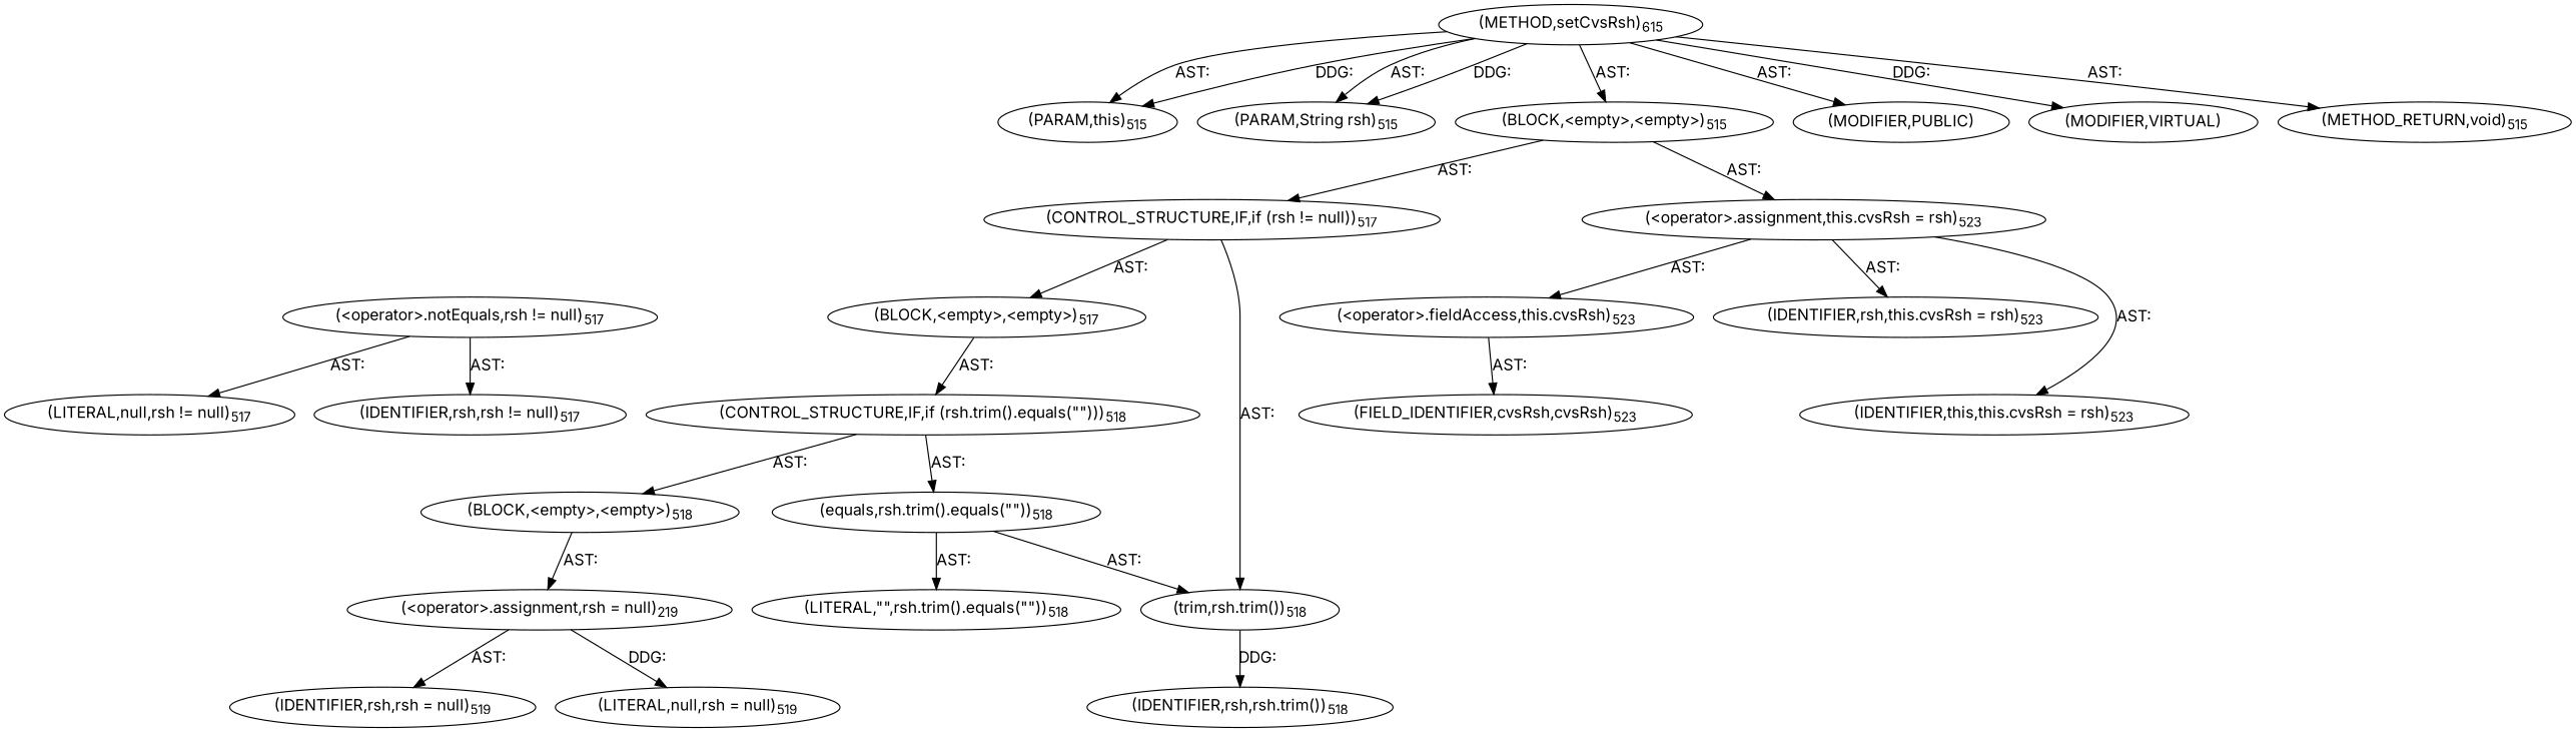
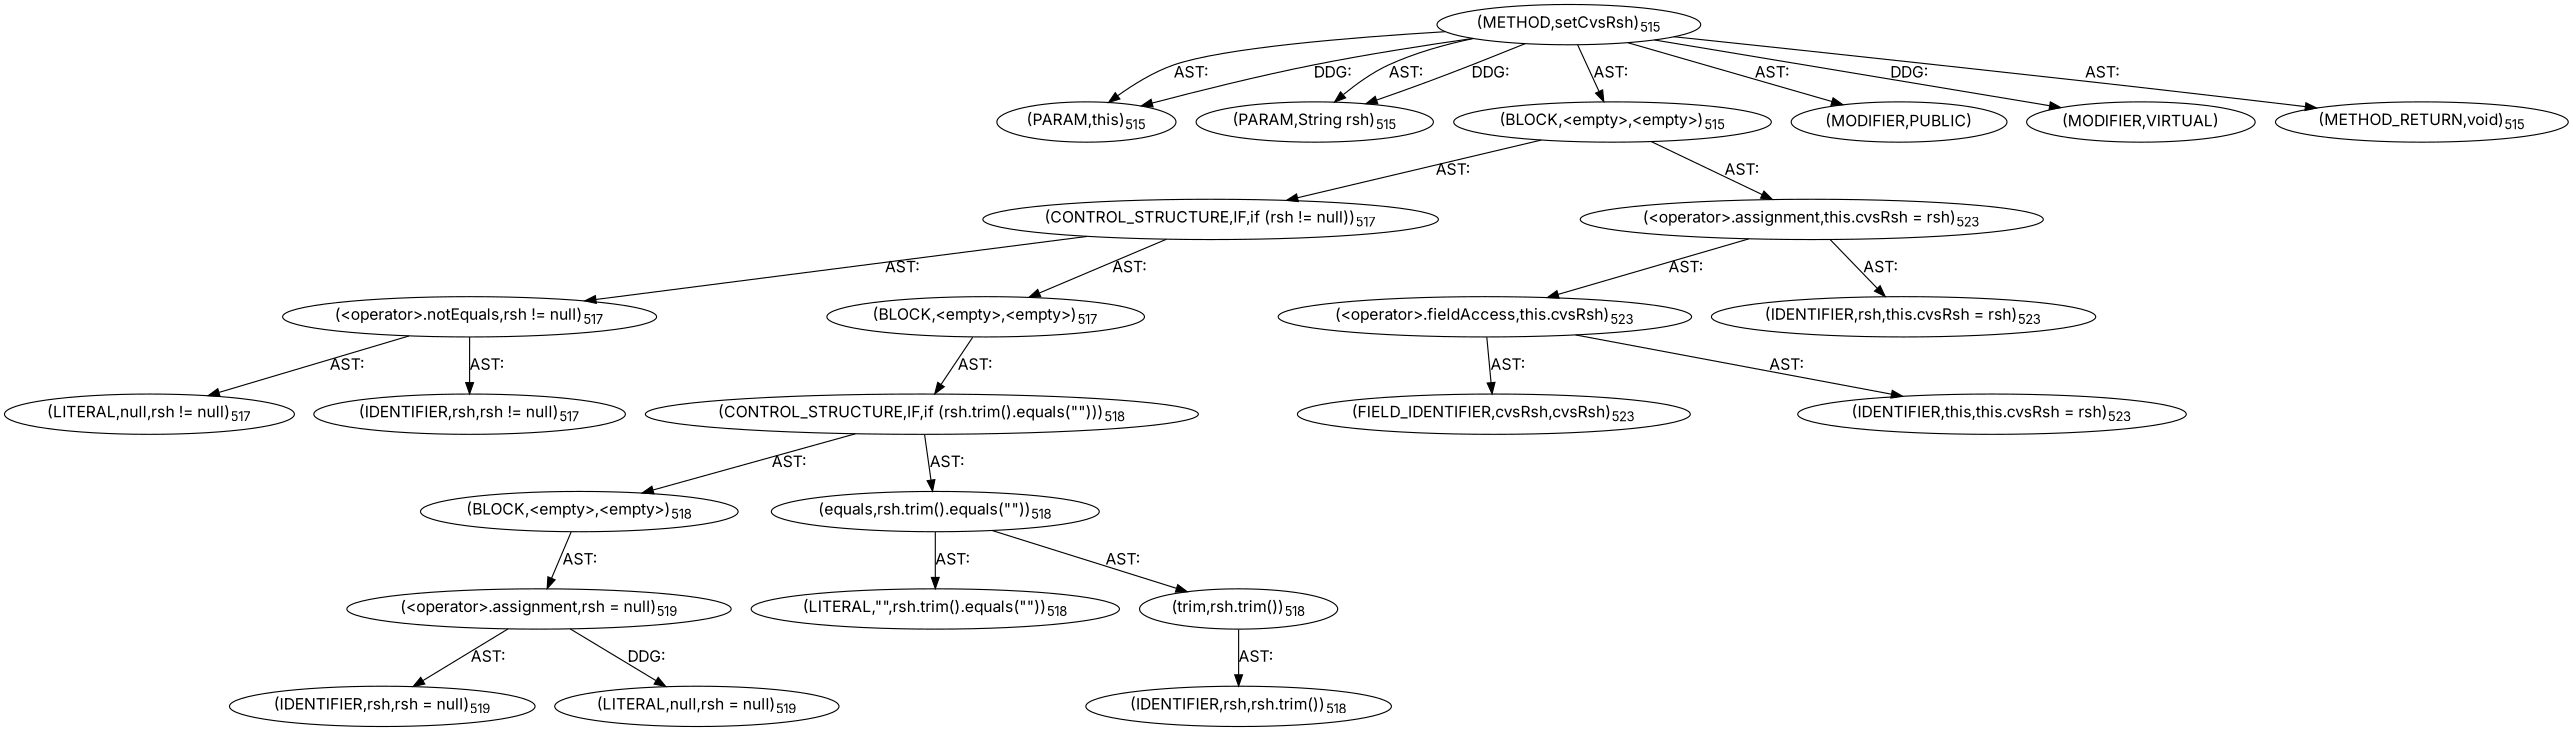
  digraph {
    fontname=Inter
    node [fontname=Inter]
    edge [fontname=Inter]
-   n1 [label=<(METHOD,setCvsRsh)<SUB>615</SUB>>]
+   n1 [label=<(METHOD,setCvsRsh)<SUB>515</SUB>>]
    n2 [label=<(PARAM,this)<SUB>515</SUB>>]
    n3 [label=<(PARAM,String rsh)<SUB>515</SUB>>]
    n4 [label=<(BLOCK,&lt;empty&gt;,&lt;empty&gt;)<SUB>515</SUB>>]
    n5 [label=<(MODIFIER,PUBLIC)>]
    n6 [label=<(MODIFIER,VIRTUAL)>]
    n7 [label=<(METHOD_RETURN,void)<SUB>515</SUB>>]
    n8 [label=<(CONTROL_STRUCTURE,IF,if (rsh != null))<SUB>517</SUB>>]
    n9 [label=<(&lt;operator&gt;.assignment,this.cvsRsh = rsh)<SUB>523</SUB>>]
    n10 [label=<(&lt;operator&gt;.notEquals,rsh != null)<SUB>517</SUB>>]
    n11 [label=<(BLOCK,&lt;empty&gt;,&lt;empty&gt;)<SUB>517</SUB>>]
    n12 [label=<(&lt;operator&gt;.fieldAccess,this.cvsRsh)<SUB>523</SUB>>]
    n13 [label=<(IDENTIFIER,rsh,this.cvsRsh = rsh)<SUB>523</SUB>>]
    n14 [label=<(IDENTIFIER,rsh,rsh != null)<SUB>517</SUB>>]
    n15 [label=<(LITERAL,null,rsh != null)<SUB>517</SUB>>]
    n16 [label=<(CONTROL_STRUCTURE,IF,if (rsh.trim().equals(&quot;&quot;)))<SUB>518</SUB>>]
    n17 [label=<(equals,rsh.trim().equals(&quot;&quot;))<SUB>518</SUB>>]
    n18 [label=<(BLOCK,&lt;empty&gt;,&lt;empty&gt;)<SUB>518</SUB>>]
    n19 [label=<(trim,rsh.trim())<SUB>518</SUB>>]
    n20 [label=<(LITERAL,&quot;&quot;,rsh.trim().equals(&quot;&quot;))<SUB>518</SUB>>]
-   n21 [label=<(&lt;operator&gt;.assignment,rsh = null)<SUB>219</SUB>>]
+   n21 [label=<(&lt;operator&gt;.assignment,rsh = null)<SUB>519</SUB>>]
    n22 [label=<(IDENTIFIER,rsh,rsh.trim())<SUB>518</SUB>>]
    n23 [label=<(IDENTIFIER,rsh,rsh = null)<SUB>519</SUB>>]
    n24 [label=<(LITERAL,null,rsh = null)<SUB>519</SUB>>]
    n25 [label=<(IDENTIFIER,this,this.cvsRsh = rsh)<SUB>523</SUB>>]
    n26 [label=<(FIELD_IDENTIFIER,cvsRsh,cvsRsh)<SUB>523</SUB>>]
    n1 -> n2 [label="AST: "]
    n1 -> n2 [label="DDG: "]
    n1 -> n3 [label="AST: "]
    n1 -> n3 [label="DDG: "]
    n1 -> n4 [label="AST: "]
    n1 -> n5 [label="AST: "]
    n1 -> n6 [label="DDG: "]
    n1 -> n7 [label="AST: "]
    n4 -> n8 [label="AST: "]
    n4 -> n9 [label="AST: "]
-   n8 -> n19 [label="AST: "]
+   n8 -> n10 [label="AST: "]
    n8 -> n11 [label="AST: "]
    n9 -> n12 [label="AST: "]
    n9 -> n13 [label="AST: "]
    n10 -> n14 [label="AST: "]
    n10 -> n15 [label="AST: "]
    n11 -> n16 [label="AST: "]
-   n9 -> n25 [label="AST: "]
+   n12 -> n25 [label="AST: "]
    n12 -> n26 [label="AST: "]
    n16 -> n17 [label="AST: "]
    n16 -> n18 [label="AST: "]
    n17 -> n19 [label="AST: "]
    n17 -> n20 [label="AST: "]
    n18 -> n21 [label="AST: "]
-   n19 -> n22 [label="DDG: "]
+   n19 -> n22 [label="AST: "]
    n21 -> n23 [label="AST: "]
    n21 -> n24 [label="DDG: "]
  }
